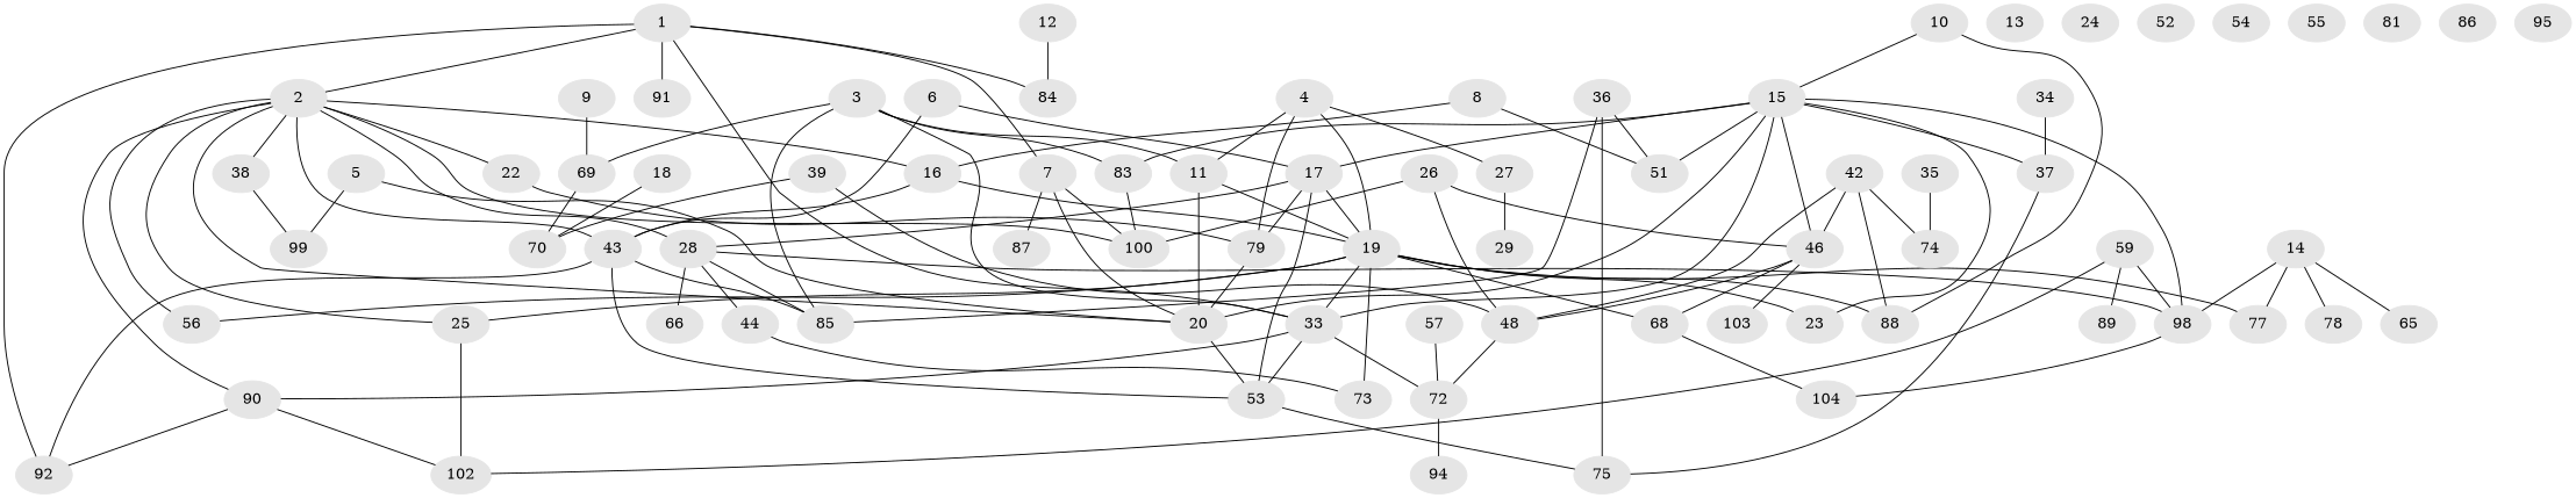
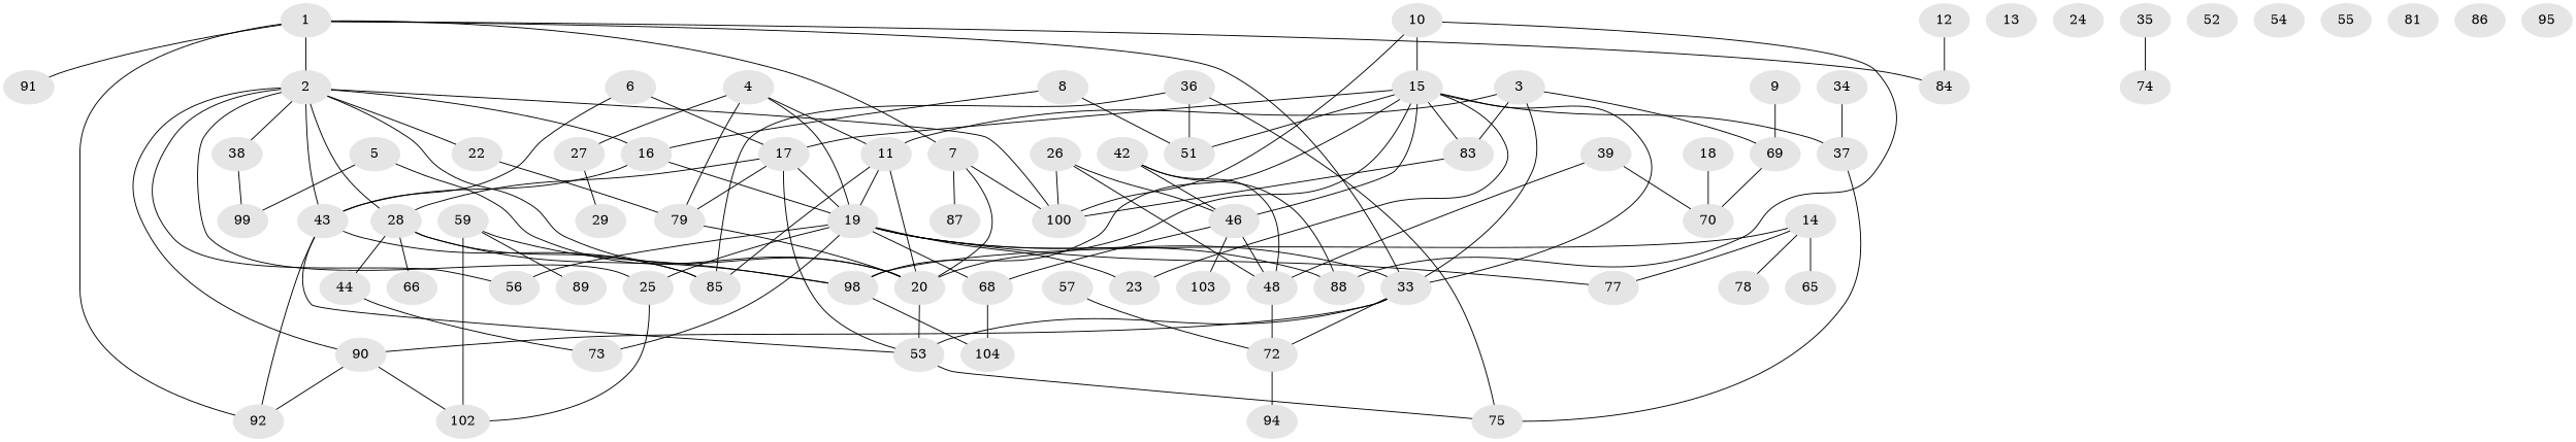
  graph {
    node [color=gray90 style=filled]
    1 [super="+21"]
    2 [super="+61+60"]
    7
    33 [super="+40+111"]
    84
    91
    92
    16 [super="+50"]
    20
    22 [super="+93"]
    25 [super="+110"]
    28 [super="+30"]
    38
    43 [super="+76"]
    56
    90
    100
    87
    53
    72
    19 [super="+64+31"]
    79 [super="+101"]
    102
    85
    98
    44
    66
    99
    11 [super="+63+47"]
    3
    69
    83
    70
    4 [super="+45"]
    27
    88
    77
    23
    68 [super="+105"]
    73
    29
    5 [super="+58"]
    6
    17
    8 [super="+49"]
    51
    9
    15 [super="+41"]
    37 [super="+112"]
    46 [super="+82"]
    10
    12
    13
    14 [super="+106"]
    65
    78
    104
    75
    48 [super="+71"]
    103
    18
    24
    26
    94
    34 [super="+96"]
    35
    74
    36
    39
    42 [super="+114"]
    52
    54
    55
    57
    59
    89
    81
    86
    95
    1 -- 2
    1 -- 7
    1 -- 33
    1 -- 84
    1 -- 91 [weight=2]
    1 -- 92
    2 -- 16
    2 -- 20
    2 -- 22
    2 -- 25
    2 -- 28
    2 -- 38
    2 -- 43
    2 -- 56
    2 -- 90
    2 -- 100
    7 -- 20
    7 -- 100
    7 -- 87
    33 -- 90
    33 -- 53
    33 -- 72
    16 -- 43
    16 -- 19
    20 -- 53
    22 -- 79
    25 -- 102
    28 -- 85
    28 -- 98
    28 -- 44
    28 -- 66
    38 -- 99
    43 -- 92
    43 -- 53
    43 -- 85
    90 -- 92
    90 -- 102
    53 -- 75
    72 -- 94
    19 -- 33
    19 -- 25
    19 -- 56
    19 -- 88
    19 -- 77
    19 -- 23
    19 -- 68
    19 -- 73 [weight=2]
    79 -- 20
    98 -- 104
    44 -- 73
    11 -- 20
    11 -- 19
    3 -- 33
-   3 -- 85
+   11 -- 85
    3 -- 11
    3 -- 69
    3 -- 83
    69 -- 70
    83 -- 100
    4 -- 19
    4 -- 79
    4 -- 11
    4 -- 27
    27 -- 29
    68 -- 104
    5 -- 20
    5 -- 99
    6 -- 43
    6 -- 17
    17 -- 28
    17 -- 53
    17 -- 19
    17 -- 79
    8 -- 16
    8 -- 51
    9 -- 69
    15 -- 33
    15 -- 20
    15 -- 98
    15 -- 83
    15 -- 23
    15 -- 17
    15 -- 51
    15 -- 37
    15 -- 46
    37 -- 75
    46 -- 68
    46 -- 48
    46 -- 103
+   10 -- 100
    10 -- 88
    10 -- 15
    12 -- 84
    14 -- 98
    14 -- 77
    14 -- 65
    14 -- 78
    48 -- 72
    18 -- 70
    26 -- 100
    26 -- 46
    26 -- 48
    34 -- 37
    35 -- 74
    36 -- 85
    36 -- 51
    36 -- 75
    39 -- 70
    39 -- 48
    42 -- 88
    42 -- 46
    42 -- 48
-   42 -- 74
    57 -- 72
    59 -- 102
    59 -- 98
    59 -- 89
  }
